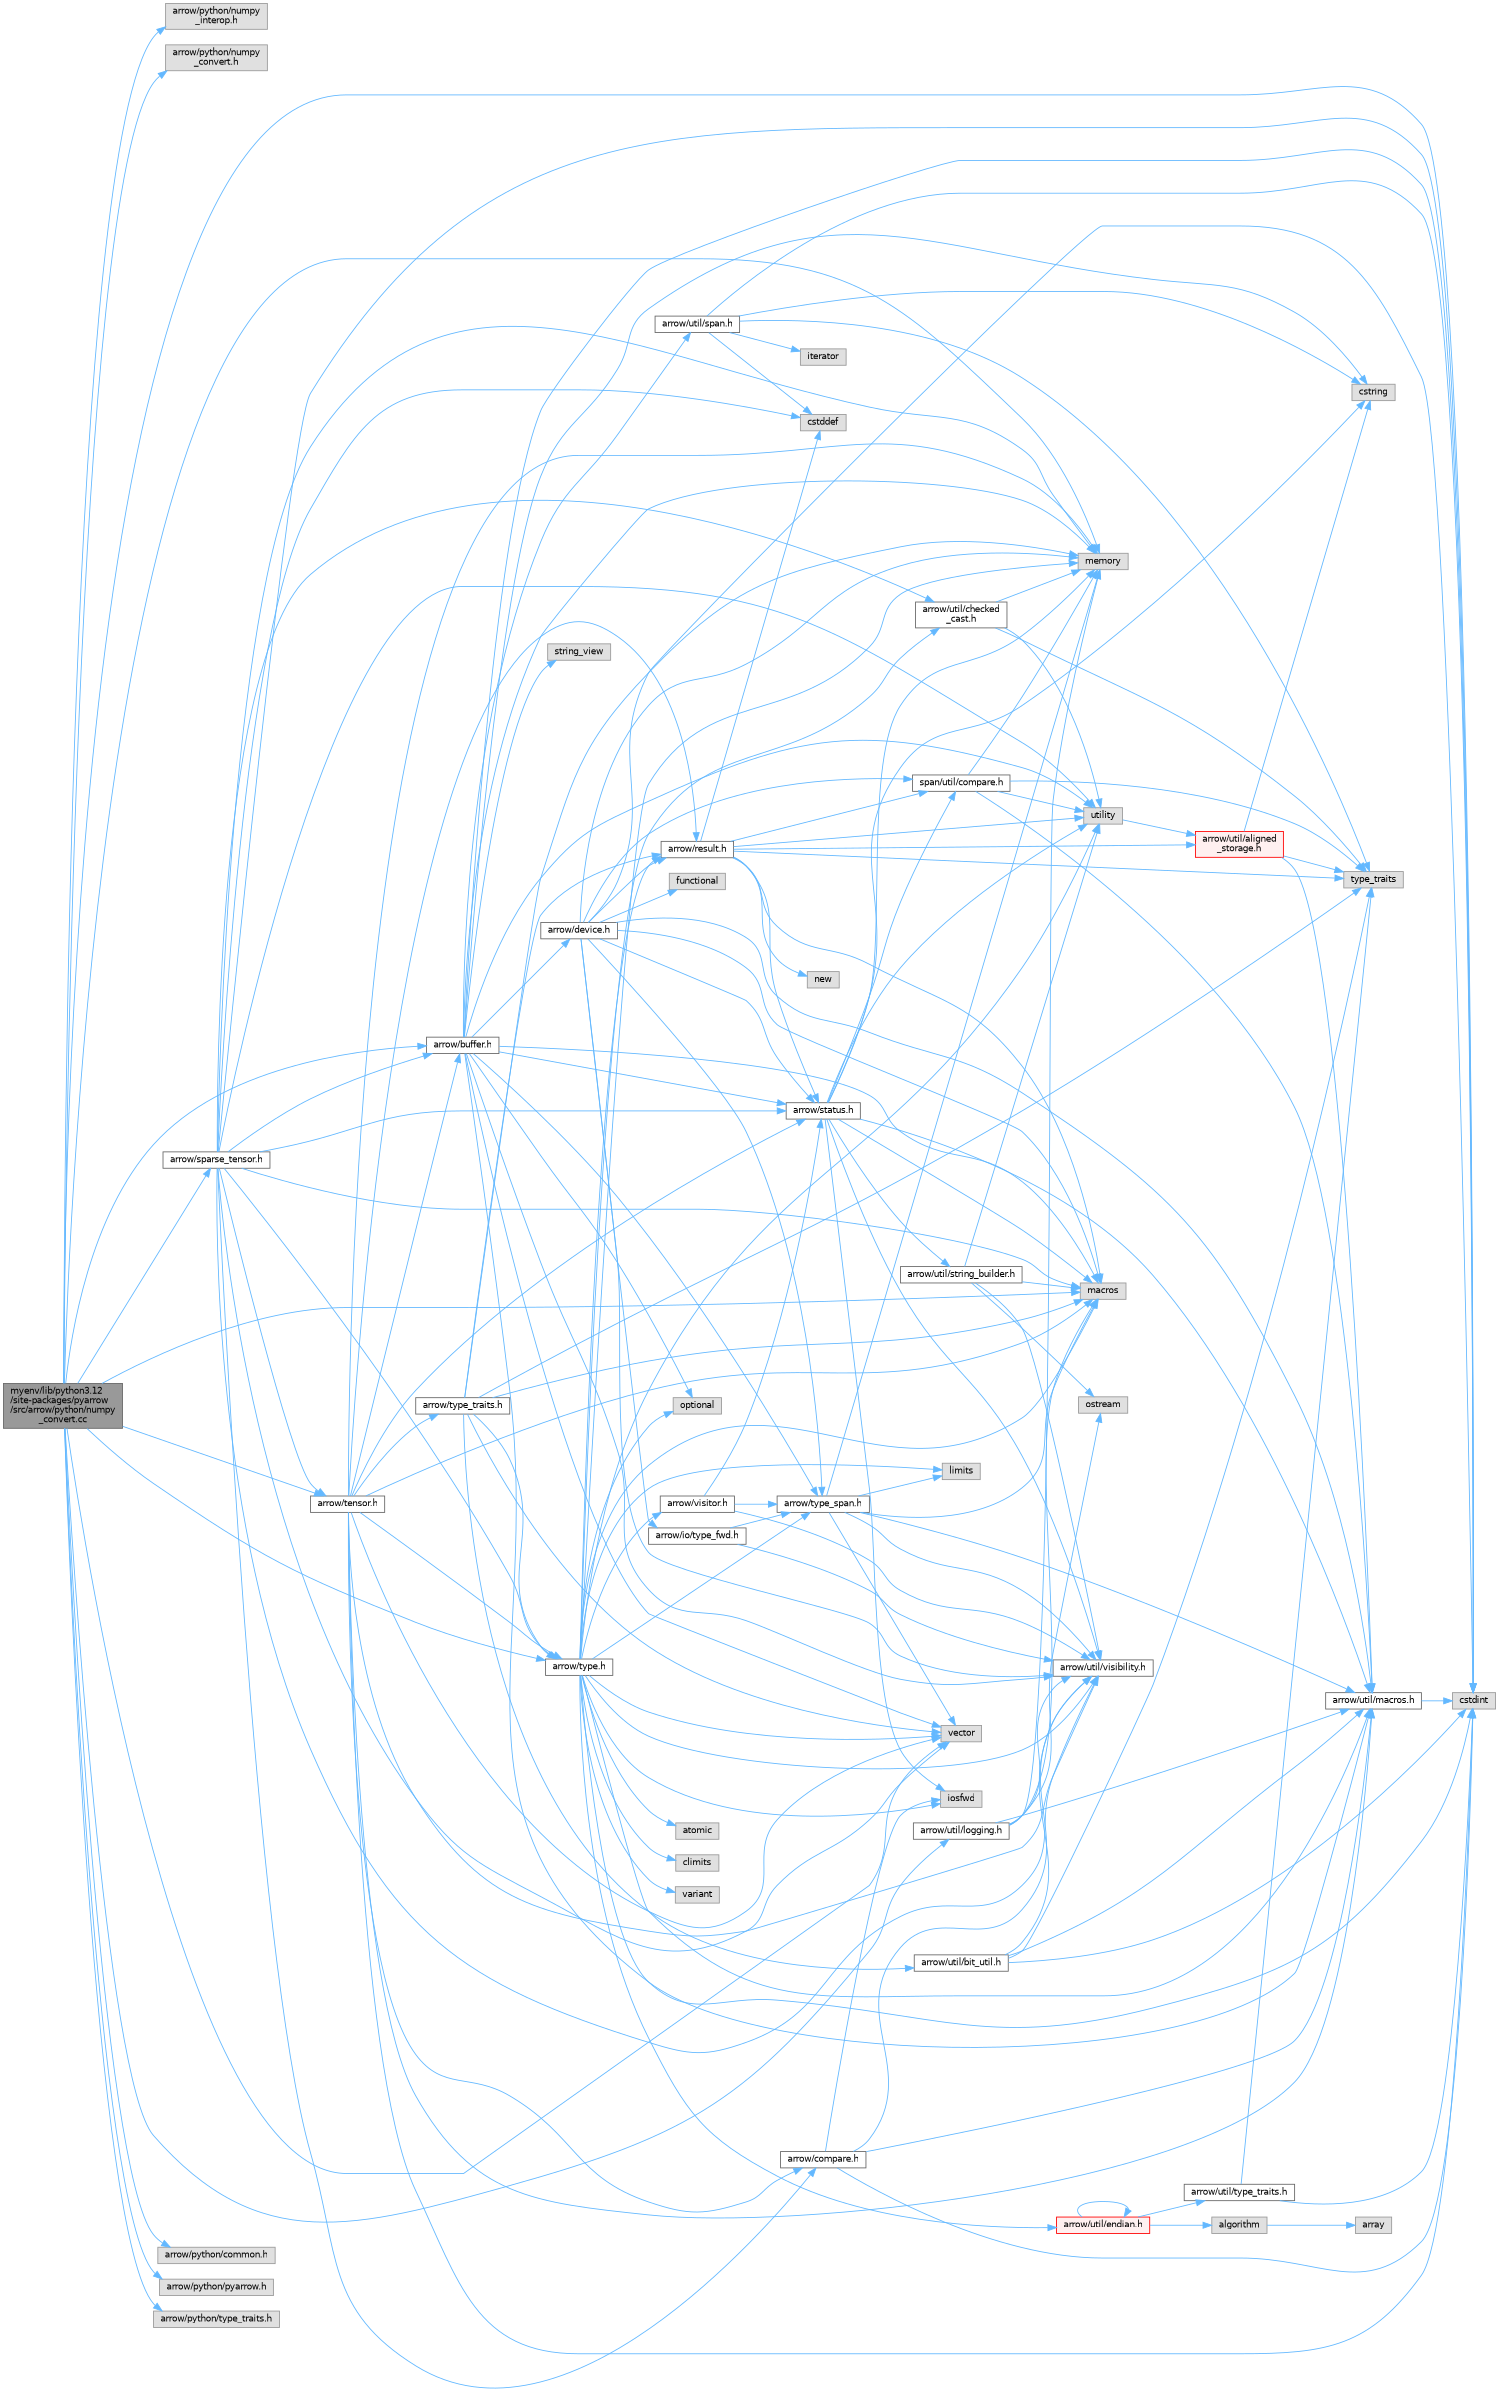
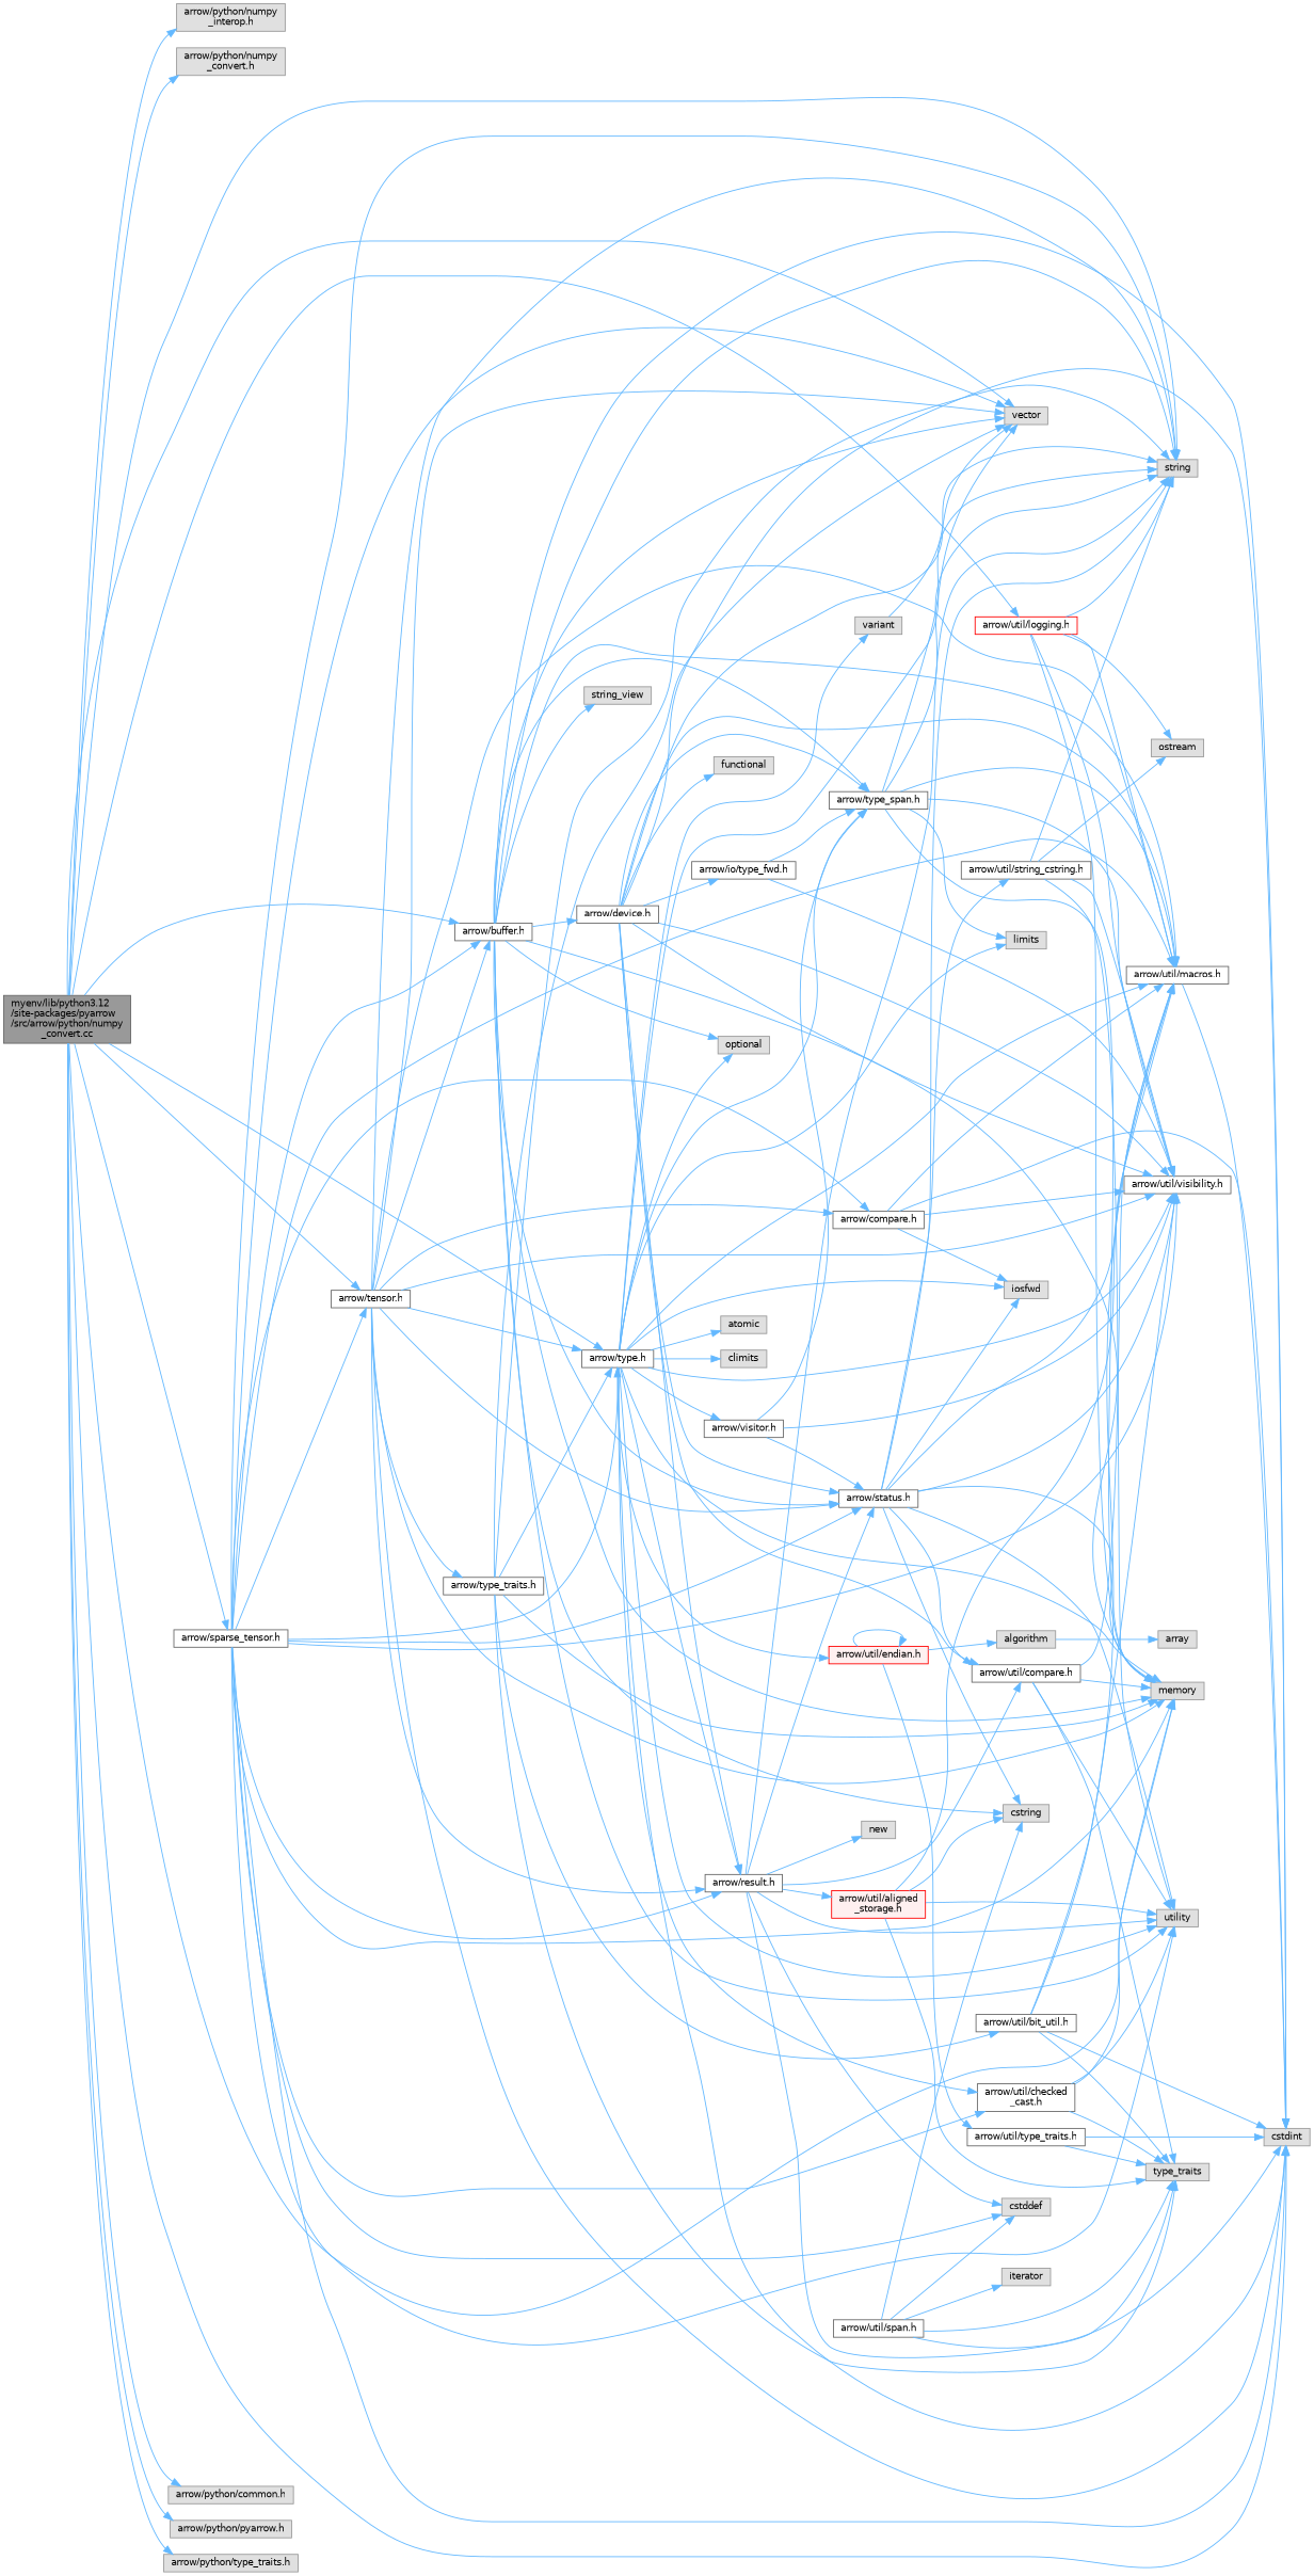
  digraph {
    rankdir=LR
    node [color=grey60 fillcolor="#E0E0E0" fontname=Helvetica fontsize=10 shape=box style=filled]
    edge [color=steelblue1 fontname=Helvetica fontsize=10 labelfontname=Helvetica labelfontsize=10 style=solid]
    n1 [color=gray40 fillcolor=grey60 fontcolor=black height=0.2 label="myenv/lib/python3.12\l/site-packages/pyarrow\l/src/arrow/python/numpy\l_convert.cc" width=0.4]
    n2 [height=0.2 label="arrow/python/numpy\l_interop.h" width=0.4]
    n3 [height=0.2 label="arrow/python/numpy\l_convert.h" width=0.4]
    n4 [height=0.2 label=cstdint width=0.4]
    n5 [height=0.2 label=memory width=0.4]
-   n6 [height=0.2 label=macros width=0.4]
+   n6 [height=0.2 label=string width=0.4]
    n7 [height=0.2 label=vector width=0.4]
    n8 [color=grey40 fillcolor=white height=0.2 label="arrow/buffer.h" width=0.4]
    n9 [color=grey40 fillcolor=white height=0.2 label="arrow/sparse_tensor.h" width=0.4]
    n10 [color=grey40 fillcolor=white height=0.2 label="arrow/tensor.h" width=0.4]
    n11 [color=grey40 fillcolor=white height=0.2 label="arrow/type.h" width=0.4]
-   n12 [color=grey40 fillcolor=white height=0.2 label="arrow/util/logging.h" width=0.4]
+   n12 [color=red fillcolor=white height=0.2 label="arrow/util/logging.h" width=0.4]
    n13 [height=0.2 label="arrow/python/common.h" width=0.4]
    n14 [height=0.2 label="arrow/python/pyarrow.h" width=0.4]
    n15 [height=0.2 label="arrow/python/type_traits.h" width=0.4]
    n16 [height=0.2 label=cstring width=0.4]
    n17 [height=0.2 label=optional width=0.4]
    n18 [height=0.2 label=string_view width=0.4]
    n19 [height=0.2 label=utility width=0.4]
    n20 [color=grey40 fillcolor=white height=0.2 label="arrow/device.h" width=0.4]
    n21 [color=grey40 fillcolor=white height=0.2 label="arrow/type_span.h" width=0.4]
    n22 [color=grey40 fillcolor=white height=0.2 label="arrow/util/macros.h" width=0.4]
    n23 [color=grey40 fillcolor=white height=0.2 label="arrow/util/visibility.h" width=0.4]
    n24 [color=grey40 fillcolor=white height=0.2 label="arrow/status.h" width=0.4]
    n25 [color=grey40 fillcolor=white height=0.2 label="arrow/util/span.h" width=0.4]
    n26 [color=grey40 fillcolor=white height=0.2 label="arrow/result.h" width=0.4]
    n27 [height=0.2 label=cstddef width=0.4]
    n28 [color=grey40 fillcolor=white height=0.2 label="arrow/compare.h" width=0.4]
    n29 [color=grey40 fillcolor=white height=0.2 label="arrow/util/checked\l_cast.h" width=0.4]
    n30 [color=grey40 fillcolor=white height=0.2 label="arrow/type_traits.h" width=0.4]
    n31 [height=0.2 label=limits width=0.4]
    n32 [height=0.2 label=iosfwd width=0.4]
    n33 [height=0.2 label=atomic width=0.4]
    n34 [height=0.2 label=climits width=0.4]
    n35 [height=0.2 label=variant width=0.4]
    n36 [color=red fillcolor="#FFF0F0" height=0.2 label="arrow/util/endian.h" width=0.4]
    n37 [color=grey40 fillcolor=white height=0.2 label="arrow/visitor.h" width=0.4]
    n38 [height=0.2 label=ostream width=0.4]
    n39 [height=0.2 label=functional width=0.4]
    n40 [color=grey40 fillcolor=white height=0.2 label="arrow/io/type_fwd.h" width=0.4]
-   n41 [color=grey40 fillcolor=white height=0.2 label="span/util/compare.h" width=0.4]
-   n42 [color=grey40 fillcolor=white height=0.2 label="arrow/util/string_builder.h" width=0.4]
+   n41 [color=grey40 fillcolor=white height=0.2 label="arrow/util/compare.h" width=0.4]
+   n42 [color=grey40 fillcolor=white height=0.2 label="arrow/util/string_cstring.h" width=0.4]
    n43 [height=0.2 label=type_traits width=0.4]
    n44 [height=0.2 label=iterator width=0.4]
    n45 [height=0.2 label=new width=0.4]
    n46 [color=red fillcolor="#FFF0F0" height=0.2 label="arrow/util/aligned\l_storage.h" width=0.4]
    n47 [color=grey40 fillcolor=white height=0.2 label="arrow/util/bit_util.h" width=0.4]
    n48 [height=0.2 label=algorithm width=0.4]
    n49 [color=grey40 fillcolor=white height=0.2 label="arrow/util/type_traits.h" width=0.4]
    n50 [height=0.2 label=array width=0.4]
    n1 -> n2
    n1 -> n3
    n1 -> n4
    n1 -> n5
    n1 -> n6
    n1 -> n7
    n1 -> n8
    n1 -> n9
    n1 -> n10
    n1 -> n11
    n1 -> n12
    n1 -> n13
    n1 -> n14
    n1 -> n15
    n8 -> n4
    n8 -> n5
    n8 -> n6
    n8 -> n7
    n8 -> n16
    n8 -> n17
    n8 -> n18
    n8 -> n19
    n8 -> n20
    n8 -> n21
    n8 -> n22
    n8 -> n23
    n8 -> n24
-   n8 -> n25
    n9 -> n4
    n9 -> n5
    n9 -> n6
    n9 -> n7
    n9 -> n8
    n9 -> n10
    n9 -> n11
    n9 -> n19
+   n9 -> n22
    n9 -> n23
    n9 -> n24
-   n30 -> n26
+   n9 -> n26
    n9 -> n27
    n9 -> n28
    n9 -> n29
    n10 -> n4
    n10 -> n5
    n10 -> n6
    n10 -> n7
    n10 -> n8
    n10 -> n11
    n10 -> n22
    n10 -> n23
    n10 -> n24
    n10 -> n26
    n10 -> n28
    n10 -> n30
    n11 -> n4
    n11 -> n5
    n11 -> n6
-   n11 -> n7
+   n35 -> n7
    n11 -> n17
    n11 -> n19
    n11 -> n21
    n11 -> n22
    n11 -> n23
    n11 -> n26
    n11 -> n29
    n11 -> n31
    n11 -> n32
    n11 -> n33
    n11 -> n34
    n11 -> n35
    n11 -> n36
    n11 -> n37
    n12 -> n5
    n12 -> n6
    n12 -> n22
    n12 -> n23
    n12 -> n38
    n20 -> n4
    n20 -> n5
    n20 -> n6
    n20 -> n21
    n20 -> n22
    n20 -> n23
    n20 -> n24
    n20 -> n26
    n20 -> n39
    n20 -> n40
    n20 -> n41
    n21 -> n5
    n21 -> n6
    n21 -> n7
    n21 -> n22
    n21 -> n23
    n21 -> n31
    n22 -> n4
    n24 -> n5
    n24 -> n6
    n24 -> n16
    n24 -> n19
    n24 -> n22
    n24 -> n23
    n24 -> n32
    n24 -> n41
    n24 -> n42
    n25 -> n4
    n25 -> n16
    n25 -> n27
    n25 -> n43
    n25 -> n44
    n26 -> n6
    n26 -> n19
    n26 -> n24
    n26 -> n27
    n26 -> n41
    n26 -> n43
    n26 -> n45
    n26 -> n46
    n28 -> n4
    n28 -> n22
    n28 -> n23
    n28 -> n32
    n29 -> n5
    n29 -> n19
    n29 -> n43
    n30 -> n5
    n30 -> n6
    n30 -> n7
    n30 -> n11
    n30 -> n43
    n30 -> n47
    n36 -> n36
    n36 -> n48
    n36 -> n49
    n37 -> n21
    n37 -> n23
    n37 -> n24
    n40 -> n21
    n40 -> n23
    n41 -> n5
    n41 -> n19
    n41 -> n22
    n41 -> n43
    n42 -> n6
    n42 -> n19
    n42 -> n23
    n42 -> n38
    n46 -> n16
-   n19 -> n46
+   n46 -> n19
    n46 -> n22
    n46 -> n43
    n47 -> n4
    n47 -> n22
    n47 -> n23
    n47 -> n43
    n48 -> n50
    n49 -> n4
    n49 -> n43
  }
